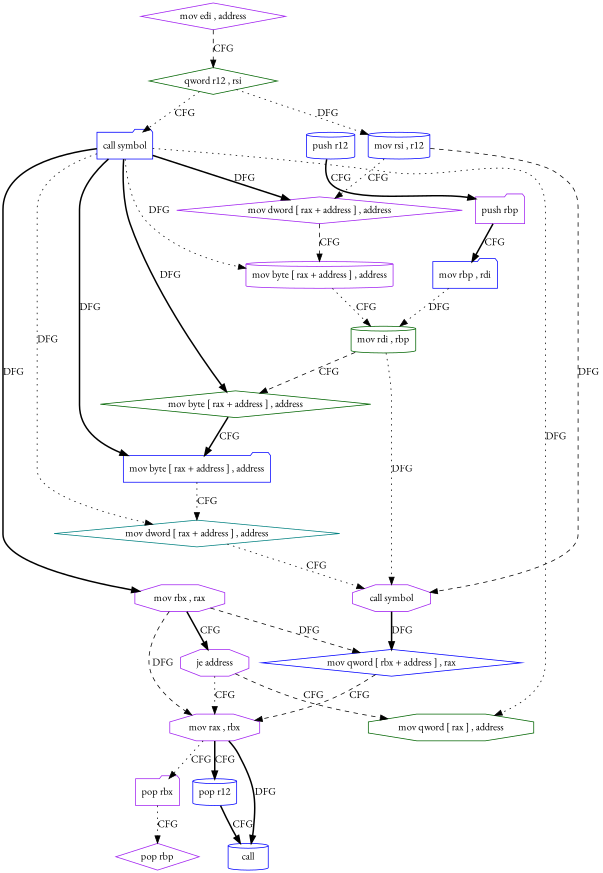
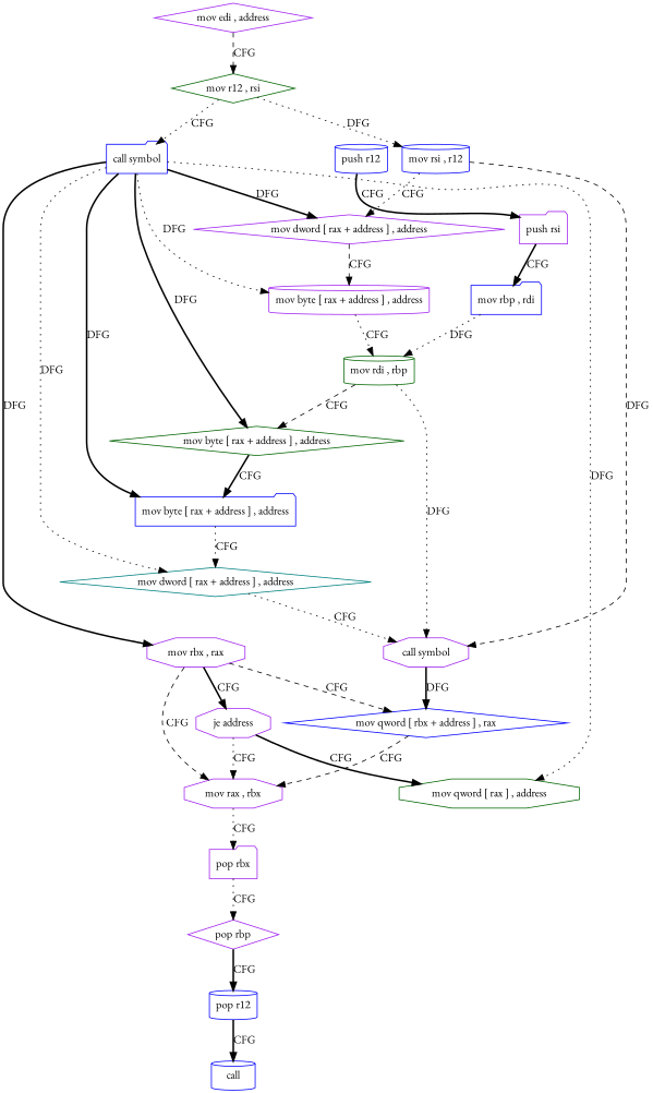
  digraph {
    fontname="EB Garamond"
    node [color=purple fontname="EB Garamond" shape=diamond]
    edge [fontname="EB Garamond" style=dotted]
    n1 [color=blue label="push r12" shape=cylinder]
-   n2 [label="push rbp" shape=folder]
+   n2 [label="push rsi" shape=folder]
    n3 [color=blue label="mov rbp , rdi" shape=folder]
    n4 [color=darkgreen label="mov rdi , rbp" shape=cylinder]
    n5 [color=darkgreen label="mov byte [ rax + address ] , address"]
    n6 [label="call symbol" shape=octagon]
    n7 [label="mov edi , address"]
-   n8 [color=darkgreen label="qword r12 , rsi"]
+   n8 [color=darkgreen label="mov r12 , rsi"]
    n9 [color=blue label="call symbol" shape=folder]
    n10 [color=blue label="mov rsi , r12" shape=cylinder]
    n11 [label="mov rbx , rax" shape=octagon]
    n12 [color=darkgreen label="mov qword [ rax ] , address" shape=octagon]
    n13 [label="mov dword [ rax + address ] , address"]
    n14 [label="mov byte [ rax + address ] , address" shape=cylinder]
    n15 [color=blue label="mov byte [ rax + address ] , address" shape=folder]
    n16 [color=teal label="mov dword [ rax + address ] , address"]
    n17 [label="je address" shape=octagon]
    n18 [label="mov rax , rbx" shape=octagon]
    n19 [color=blue label="mov qword [ rbx + address ] , rax"]
    n20 [label="pop rbx" shape=folder]
    n21 [color=blue label=call shape=cylinder]
    n22 [label="pop rbp"]
    n23 [color=blue label="pop r12" shape=cylinder]
    n1 -> n2 [label=CFG style=bold]
    n2 -> n3 [label=CFG style=bold]
    n3 -> n4 [label=DFG]
    n4 -> n5 [label=CFG style=dashed]
    n4 -> n6 [label=DFG]
    n5 -> n15 [label=CFG style=bold]
    n6 -> n19 [label=DFG style=bold]
    n7 -> n8 [label=CFG style=dashed]
    n8 -> n9 [label=CFG]
    n8 -> n10 [label=DFG]
    n9 -> n5 [label=DFG style=bold]
    n9 -> n11 [label=DFG style=bold]
    n9 -> n12 [label=DFG]
    n9 -> n13 [label=DFG style=bold]
    n9 -> n14 [label=DFG]
    n9 -> n15 [label=DFG style=bold]
    n9 -> n16 [label=DFG]
    n10 -> n6 [label=DFG style=dashed]
    n10 -> n13 [label=CFG]
    n11 -> n17 [label=CFG style=bold]
-   n11 -> n18 [label=DFG style=dashed]
-   n11 -> n19 [label=DFG style=dashed]
+   n11 -> n18 [label=CFG style=dashed]
+   n11 -> n19 [label=CFG style=dashed]
    n13 -> n14 [label=CFG style=dashed]
    n14 -> n4 [label=CFG]
    n15 -> n16 [label=CFG]
    n16 -> n6 [label=CFG]
-   n17 -> n12 [label=CFG style=dashed]
+   n17 -> n12 [label=CFG style=bold]
    n17 -> n18 [label=CFG]
    n18 -> n20 [label=CFG]
-   n18 -> n21 [label=DFG style=bold]
    n19 -> n18 [label=CFG style=dashed]
    n20 -> n22 [label=CFG]
-   n18 -> n23 [label=CFG style=bold]
+   n22 -> n23 [label=CFG style=bold]
    n23 -> n21 [label=CFG style=bold]
  }
